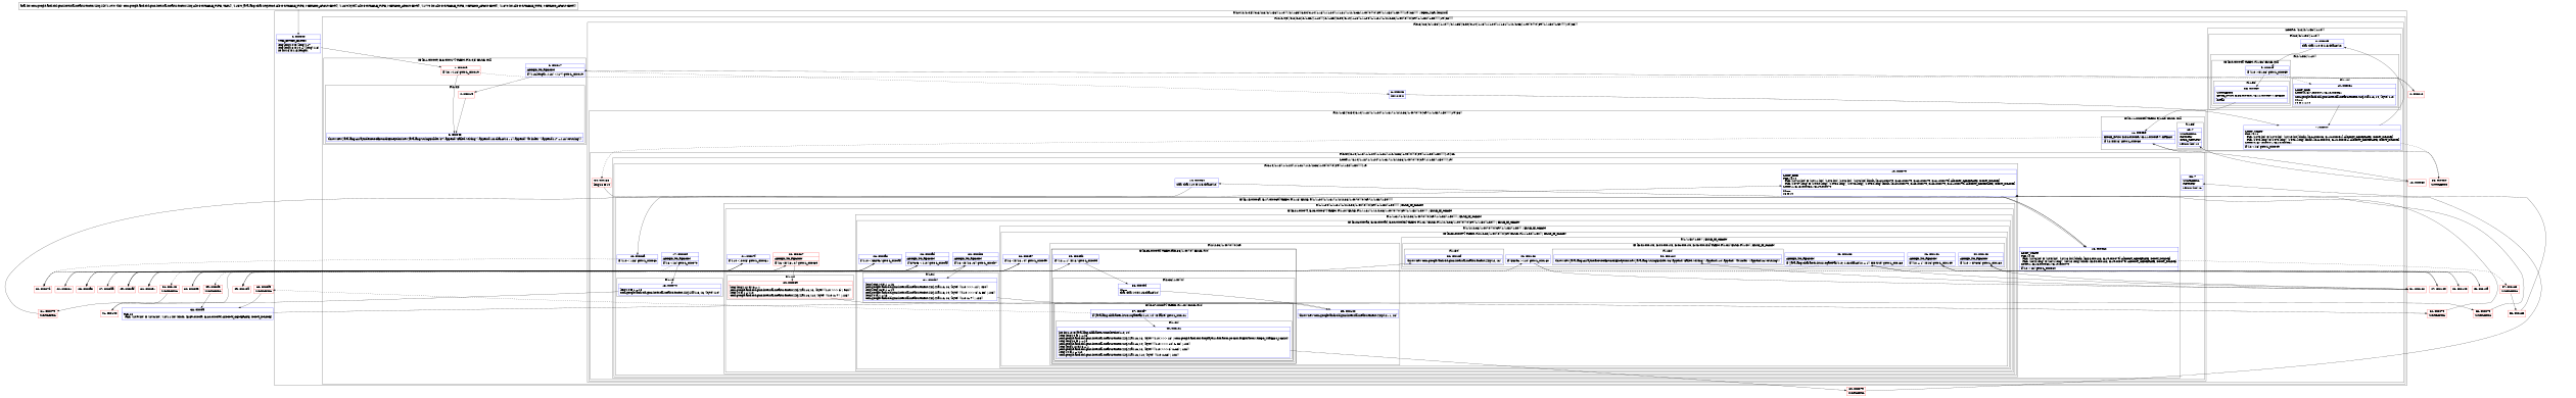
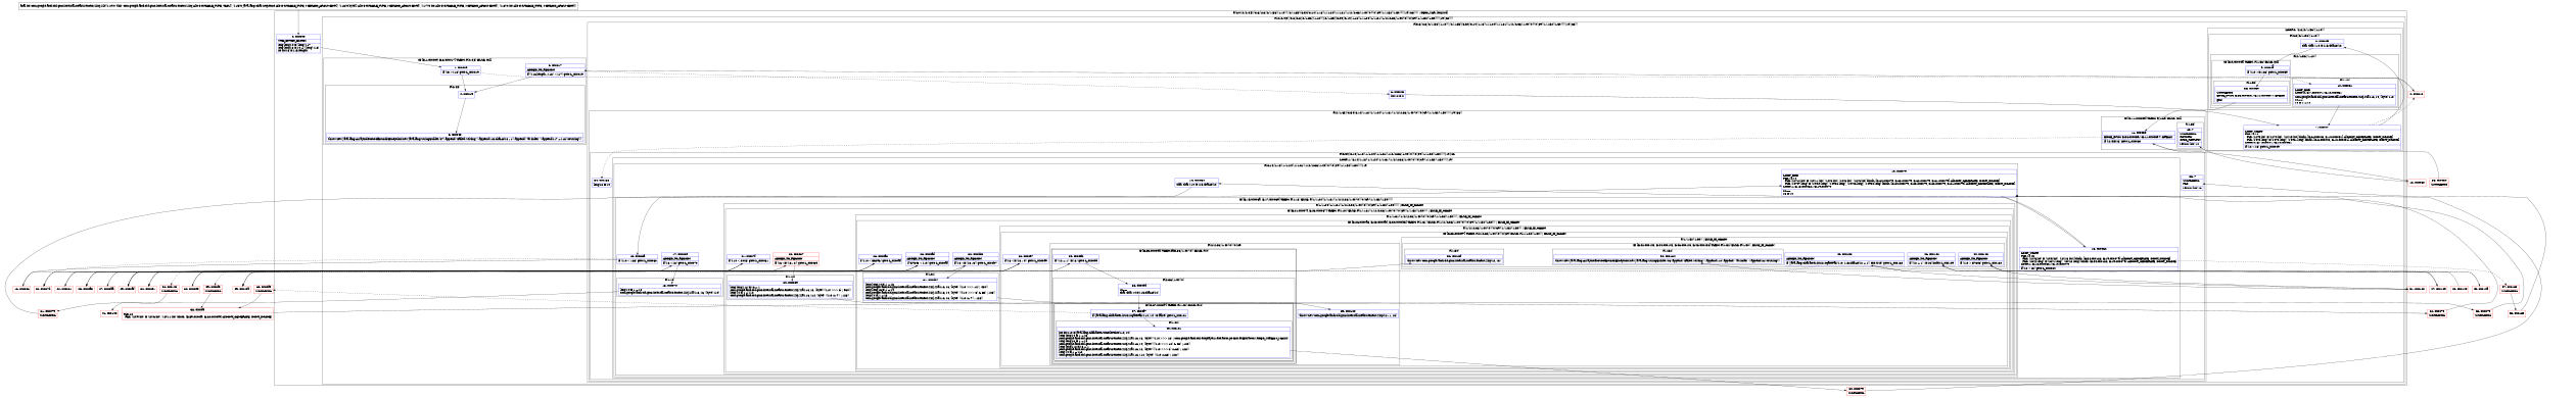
  digraph {
    node [color=blue shape=record]
-   n1 [color=red label="{4\:\ 0x0019}"]
+   n1 [label="{4\:\ 0x0019}"]
    n2 [label="{5\:\ 0x0045|throw new java.lang.ArrayIndexOutOfBoundsException(new java.lang.StringBuilder(37).append(\"Failed writing \").append(r15.charAt(r3 \- 1)).append(\" at index \").append(r17 + r18).toString())\l}"]
-   n3 [color=red label="{1\:\ 0x000e|if (r3 \> r18) goto L_0x0019\l}"]
+   n3 [label="{1\:\ 0x000e|if (r3 \> r18) goto L_0x0019\l}"]
    n4 [label="{3\:\ 0x0017|ADDED_TO_REGION\l|if ((r16.length \- r18) \< r17) goto L_0x0019\l}"]
-   n5 [label="{56\:\ 0x005e|SYNTHETIC\lEDGE_INSN: B:56:0x005e\-\>B:11:0x005e ?: BREAK  \l|break\l}"]
+   n5 [label="{56\:\ 0x005e|SYNTHETIC\lEDGE_INSN: B:56:0x005e\-\>B:11:0x005e ?: BREAK  \l|gms\l}"]
    n6 [label="{9\:\ 0x004f|if (r10 \>= 128) goto L_0x005e\l}"]
    n7 [label="{10\:\ 0x0051|LOOP_END\lLOOP:0: B:7:0x0047\-\>B:10:0x0051\l|com.google.android.gms.internal.measurement.zzxj.zza(r16, r4, (byte) r10)\lr2++\lr4 = 1 + r4\l}"]
    n8 [label="{8\:\ 0x0049|char char r10 = r15.charAt(r2)\l}"]
    n9 [label="{7\:\ 0x0047|LOOP_START\lPHI: r2 r4 \l  PHI: (r2v5 int) = (r2v4 int), (r2v15 int) binds: [B:6:0x0046, B:10:0x0051] A[DONT_GENERATE, DONT_INLINE]\l  PHI: (r4v2 long) = (r4v0 long), (r4v51 long) binds: [B:6:0x0046, B:10:0x0051] A[DONT_GENERATE, DONT_INLINE]\lLOOP:0: B:7:0x0047\-\>B:10:0x0051\l|if (r2 \< r3) goto L_0x0049\l}"]
    n10 [label="{65\:\ ?|SYNTHETIC\lRETURN\lORIG_RETURN\l|return (int) r4\l}"]
    n11 [label="{11\:\ 0x005e|EDGE_INSN: B:56:0x005e\-\>B:11:0x005e ?: BREAK  \l|if (r2 == r3) goto L_0x0060\l}"]
    n12 [label="{18\:\ 0x0070|long r4 = 1 + r6\lcom.google.android.gms.internal.measurement.zzxj.zza(r16, r6, (byte) r10)\l}"]
-   n13 [color=red label="{24\:\ 0x0089|long long r12 = r6 + 1\lcom.google.android.gms.internal.measurement.zzxj.zza(r16, r6, (byte) ((r10 \>\>\> 6) \| 960))\llong r4 = 1 + r12\lcom.google.android.gms.internal.measurement.zzxj.zza(r16, r12, (byte) ((r10 & '?') \| 128))\l}"]
+   n13 [label="{24\:\ 0x0089|long long r12 = r6 + 1\lcom.google.android.gms.internal.measurement.zzxj.zza(r16, r6, (byte) ((r10 \>\>\> 6) \| 960))\llong r4 = 1 + r12\lcom.google.android.gms.internal.measurement.zzxj.zza(r16, r12, (byte) ((r10 & '?') \| 128))\l}"]
    n14 [label="{31\:\ 0x00b7|long long r4 = 1 + r6\lcom.google.android.gms.internal.measurement.zzxj.zza(r16, r6, (byte) ((r10 \>\>\> 12) \| 480))\llong long r6 = 1 + r4\lcom.google.android.gms.internal.measurement.zzxj.zza(r16, r4, (byte) (((r10 \>\>\> 6) & 63) \| 128))\llong r4 = 1 + r6\lcom.google.android.gms.internal.measurement.zzxj.zza(r16, r6, (byte) ((r10 & '?') \| 128))\l}"]
    n15 [label="{40\:\ 0x0101|int int r10 = java.lang.Character.toCodePoint(r10, r4)\llong long r4 = 1 + r6\lcom.google.android.gms.internal.measurement.zzxj.zza(r16, r6, (byte) ((r10 \>\>\> 18) \| com.google.android.exoplayer2.extractor.p046ts.PsExtractor.VIDEO_STREAM_MASK))\llong long r6 = 1 + r4\lcom.google.android.gms.internal.measurement.zzxj.zza(r16, r4, (byte) (((r10 \>\>\> 12) & 63) \| 128))\llong long r12 = r6 + 1\lcom.google.android.gms.internal.measurement.zzxj.zza(r16, r6, (byte) (((r10 \>\>\> 6) & 63) \| 128))\llong r4 = 1 + r12\lcom.google.android.gms.internal.measurement.zzxj.zza(r16, r12, (byte) ((r10 & 63) \| 128))\l}"]
    n16 [label="{37\:\ 0x00f7|if (java.lang.Character.isSurrogatePair(r10, r4) != false) goto L_0x0101\l}"]
    n17 [label="{36\:\ 0x00ed|r2++\lchar char r4 = r15.charAt(r2)\l}"]
    n18 [label="{35\:\ 0x00eb|if ((r2 + 1) != r3) goto L_0x00ed\l}"]
    n19 [label="{39\:\ 0x0100|throw new com.google.android.gms.internal.measurement.zzxp(r2 \- 1, r3)\l}"]
    n20 [label="{52\:\ 0x0184|throw new java.lang.ArrayIndexOutOfBoundsException(new java.lang.StringBuilder(46).append(\"Failed writing \").append(r10).append(\" at index \").append(r6).toString())\l}"]
    n21 [label="{50\:\ 0x015f|throw new com.google.android.gms.internal.measurement.zzxp(r2, r3)\l}"]
-   n22 [label="{42\:\ 0x0143|if (55296 \> r10) goto L_0x0160\l}"]
    n23 [label="{44\:\ 0x0148|ADDED_TO_REGION\l|if (r10 \> 57343) goto L_0x0160\l}"]
-   n24 [label="{46\:\ 0x014c|ADDED_TO_REGION\l|if ((r2 + 1) != r3) goto L_0x014e\l}"]
+   n24 [label="{46\:\ 0x014c|ADDED_TO_REGION\l|if ((r2 + 1) != r3) index L_0x014e\l}"]
    n25 [label="{48\:\ 0x0158|ADDED_TO_REGION\l|if (java.lang.Character.isSurrogatePair(r10, r15.charAt(r2 + 1)) == true) goto L_0x0160\l}"]
    n26 [label="{33\:\ 0x00e7|if (r6 \<= (r8 \- 4)) goto L_0x00e9\l}"]
    n27 [label="{26\:\ 0x00a8|if (r10 \< 55296) goto L_0x00af\l}"]
    n28 [label="{28\:\ 0x00ad|ADDED_TO_REGION\l|if (57343 \< r10) goto L_0x00af\l}"]
    n29 [label="{30\:\ 0x00b5|ADDED_TO_REGION\l|if (r6 \<= (r8 \- 3)) goto L_0x00b7\l}"]
    n30 [label="{21\:\ 0x007f|if (r10 \< 2048) goto L_0x0081\l}"]
    n31 [color=red label="{23\:\ 0x0087|ADDED_TO_REGION\l|if (r6 \<= (r8 \- 2)) goto L_0x0089\l}"]
    n32 [label="{15\:\ 0x006a|if (r10 \< 128) goto L_0x006c\l}"]
    n33 [label="{17\:\ 0x006e|ADDED_TO_REGION\l|if (r6 \< r8) goto L_0x0070\l}"]
    n34 [label="{14\:\ 0x0064|char char r10 = r15.charAt(r2)\l}"]
    n35 [label="{19\:\ 0x0079|LOOP_END\lPHI: r2 r4 \l  PHI: (r2v12 int) = (r2v11 int), (r2v6 int), (r2v6 int), (r2v6 int) binds: [B:64:0x0079, B:63:0x0079, B:62:0x0079, B:61:0x0079] A[DONT_GENERATE, DONT_INLINE]\l  PHI: (r4v47 long) = (r4v29 long), (r4v36 long), (r4v46 long), (r4v50 long) binds: [B:64:0x0079, B:63:0x0079, B:62:0x0079, B:61:0x0079] A[DONT_GENERATE, DONT_INLINE]\lLOOP:1: B:13:0x0062\-\>B:19:0x0079\l|r2++\lr6 = r4\l}"]
    n36 [label="{13\:\ 0x0062|LOOP_START\lPHI: r2 r6 \l  PHI: (r2v6 int) = (r2v5 int), (r2v13 int) binds: [B:54:0x0188, B:19:0x0079] A[DONT_GENERATE, DONT_INLINE]\l  PHI: (r6v2 long) = (r6v1 long), (r6v13 long) binds: [B:54:0x0188, B:19:0x0079] A[DONT_GENERATE, DONT_INLINE]\lLOOP:1: B:13:0x0062\-\>B:19:0x0079\l|if (r2 \< r3) goto L_0x0064\l}"]
-   n37 [color=red label="{54\:\ 0x0188|long r6 = r4\l}"]
-   n38 [label="{66\:\ ?|SYNTHETIC\lRETURN\l|return (int) r6\l}"]
+   n37 [label="{54\:\ 0x0188|long r6 = r4\l}"]
+   n38 [label="{66\:\ ?|SYNTHETIC\lPHI\l|return (int) r6\l}"]
    n39 [label="{6\:\ 0x0046|int r2 = 0\l}"]
    n40 [label="{0\:\ 0x0000|MTH_ENTER_BLOCK\l|long long r4 = (long) r17\llong long r8 = r4 + ((long) r18)\lint int r3 = r15.length()\l}"]
    n41 [color=red label="{2\:\ 0x0010}"]
    n42 [color=red label="{55\:\ 0x005e|SYNTHETIC\l}"]
    n43 [color=red label="{12\:\ 0x0060}"]
    n44 [color=red label="{61\:\ 0x0079|SYNTHETIC\l}"]
    n45 [color=red label="{62\:\ 0x0079|SYNTHETIC\l}"]
    n46 [color=red label="{63\:\ 0x0079|SYNTHETIC\l}"]
    n47 [color=red label="{64\:\ 0x0079|SYNTHETIC\l}"]
    n48 [color=red label="{60\:\ 0x00f9|SYNTHETIC\l}"]
    n49 [color=red label="{59\:\ 0x00f9|SYNTHETIC\l}"]
    n50 [color=red label="{43\:\ 0x0145}"]
    n51 [color=red label="{51\:\ 0x0160}"]
    n52 [color=red label="{45\:\ 0x014a}"]
    n53 [color=red label="{47\:\ 0x014e}"]
    n54 [color=red label="{49\:\ 0x015a}"]
    n55 [color=red label="{34\:\ 0x00e9}"]
    n56 [color=red label="{58\:\ 0x0140|SYNTHETIC\l}"]
    n57 [color=red label="{27\:\ 0x00aa}"]
    n58 [color=red label="{29\:\ 0x00af}"]
    n59 [color=red label="{32\:\ 0x00e1}"]
    n60 [color=red label="{22\:\ 0x0081}"]
    n61 [color=red label="{25\:\ 0x00a5}"]
+   n62 [color=red label="{16\:\ 0x006c}"]
    n63 [color=red label="{20\:\ 0x007d}"]
    n64 [color=red label="{57\:\ 0x0185|SYNTHETIC\l}"]
    n65 [color=red label="{53\:\ 0x0185}"]
    n66 [color=red label="{41\:\ 0x0140}"]
-   n67 [label="{38\:\ 0x00f9|PHI: r2 \l  PHI: (r2v9 int) = (r2v6 int), (r2v11 int) binds: [B:59:0x00f9, B:60:0x00f9] A[DONT_GENERATE, DONT_INLINE]\l}"]
+   n67 [color=red label="{38\:\ 0x00f9|PHI: r2 \l  PHI: (r2v9 int) = (r2v6 int), (r2v11 int) binds: [B:59:0x00f9, B:60:0x00f9] A[DONT_GENERATE, DONT_INLINE]\l}"]
    n68 [label="{final int com.google.android.gms.internal.measurement.zzxq.zzb((r14v0 'this' com.google.android.gms.internal.measurement.zzxq A[IMMUTABLE_TYPE, THIS]), (r15v0 java.lang.CharSequence A[IMMUTABLE_TYPE, METHOD_ARGUMENT]), (r16v0 byte[] A[IMMUTABLE_TYPE, METHOD_ARGUMENT]), (r17v0 int A[IMMUTABLE_TYPE, METHOD_ARGUMENT]), (r18v0 int A[IMMUTABLE_TYPE, METHOD_ARGUMENT])) }" color=""]
    subgraph cluster_1 {
      label="R(2:0|(2:(2:4|5)|(3:6|(2:8|(2:(1:56)|(1:10)))|(2:(1:65)|(3:54|(3:14|(1:18)(1:(1:24)(1:(1:31)(1:(2:(2:36|(1:40)(0))(0)|39)(1:(1:52)(1:50)))))|19)|66))))) | DECL_VAR: long null\l"
      n40
      subgraph cluster_2 {
        label="R(2:(2:4|5)|(3:6|(2:8|(2:(1:56)|(1:10)))|(2:(1:65)|(3:54|(3:14|(1:18)(1:(1:24)(1:(1:31)(1:(2:(2:36|(1:40)(0))(0)|39)(1:(1:52)(1:50)))))|19)|66))))"
        subgraph cluster_3 {
          label="IF [B:1:0x000e, B:3:0x0017] THEN: R(2:4|5) ELSE: null"
          n3
          n4
          subgraph cluster_4 {
            label="R(2:4|5)"
            n1
            n2
          }
        }
        subgraph cluster_5 {
          label="R(3:6|(2:8|(2:(1:56)|(1:10)))|(2:(1:65)|(3:54|(3:14|(1:18)(1:(1:24)(1:(1:31)(1:(2:(2:36|(1:40)(0))(0)|39)(1:(1:52)(1:50)))))|19)|66)))"
          n39
          subgraph cluster_6 {
            label="LOOP:0: (2:8|(2:(1:56)|(1:10)))"
            n9
            subgraph cluster_7 {
              label="R(2:8|(2:(1:56)|(1:10)))"
              n8
              subgraph cluster_8 {
                label="R(2:(1:56)|(1:10))"
                subgraph cluster_9 {
                  label="IF [B:9:0x004f] THEN: R(1:56) ELSE: null"
                  n6
                  subgraph cluster_10 {
                    label="R(1:56)"
                    n5
                  }
                }
                subgraph cluster_11 {
                  label="R(1:10)"
                  n7
                }
              }
            }
          }
          subgraph cluster_12 {
            label="R(2:(1:65)|(3:54|(3:14|(1:18)(1:(1:24)(1:(1:31)(1:(2:(2:36|(1:40)(0))(0)|39)(1:(1:52)(1:50)))))|19)|66))"
            subgraph cluster_13 {
              label="IF [B:11:0x005e] THEN: R(1:65) ELSE: null"
              n11
              subgraph cluster_14 {
                label="R(1:65)"
                n10
              }
            }
            subgraph cluster_15 {
              label="R(3:54|(3:14|(1:18)(1:(1:24)(1:(1:31)(1:(2:(2:36|(1:40)(0))(0)|39)(1:(1:52)(1:50)))))|19)|66)"
              n37
              n38
              subgraph cluster_16 {
                label="LOOP:1: (3:14|(1:18)(1:(1:24)(1:(1:31)(1:(2:(2:36|(1:40)(0))(0)|39)(1:(1:52)(1:50)))))|19)"
                n36
                subgraph cluster_17 {
                  label="R(3:14|(1:18)(1:(1:24)(1:(1:31)(1:(2:(2:36|(1:40)(0))(0)|39)(1:(1:52)(1:50)))))|19)"
                  n34
                  n35
                  subgraph cluster_18 {
                    label="IF [B:15:0x006a, B:17:0x006e] THEN: R(1:18) ELSE: R(1:(1:24)(1:(1:31)(1:(2:(2:36|(1:40)(0))(0)|39)(1:(1:52)(1:50)))))"
                    n32
                    n33
                    subgraph cluster_19 {
                      label="R(1:18)"
                      n12
                    }
                    subgraph cluster_20 {
                      label="R(1:(1:24)(1:(1:31)(1:(2:(2:36|(1:40)(0))(0)|39)(1:(1:52)(1:50))))) | ELSE_IF_CHAIN\l"
                      subgraph cluster_21 {
                        label="IF [B:21:0x007f, B:23:0x0087] THEN: R(1:24) ELSE: R(1:(1:31)(1:(2:(2:36|(1:40)(0))(0)|39)(1:(1:52)(1:50)))) | ELSE_IF_CHAIN\l"
                        n30
                        n31
                        subgraph cluster_22 {
                          label="R(1:24)"
                          n13
                        }
                        subgraph cluster_23 {
                          label="R(1:(1:31)(1:(2:(2:36|(1:40)(0))(0)|39)(1:(1:52)(1:50)))) | ELSE_IF_CHAIN\l"
                          subgraph cluster_24 {
                            label="IF [B:26:0x00a8, B:28:0x00ad, B:30:0x00b5] THEN: R(1:31) ELSE: R(1:(2:(2:36|(1:40)(0))(0)|39)(1:(1:52)(1:50))) | ELSE_IF_CHAIN\l"
                            n27
                            n28
                            n29
                            subgraph cluster_25 {
                              label="R(1:31)"
                              n14
                            }
                            subgraph cluster_26 {
                              label="R(1:(2:(2:36|(1:40)(0))(0)|39)(1:(1:52)(1:50))) | ELSE_IF_CHAIN\l"
                              subgraph cluster_27 {
                                label="IF [B:33:0x00e7] THEN: R(2:(2:36|(1:40)(0))(0)|39) ELSE: R(1:(1:52)(1:50)) | ELSE_IF_CHAIN\l"
                                n26
                                subgraph cluster_28 {
                                  label="R(2:(2:36|(1:40)(0))(0)|39)"
                                  n19
                                  subgraph cluster_29 {
                                    label="IF [B:35:0x00eb] THEN: R(2:36|(1:40)(0)) ELSE: R(0)"
                                    n18
                                    subgraph cluster_30 {
                                      label="R(2:36|(1:40)(0))"
                                      n17
                                      subgraph cluster_31 {
                                        label="IF [B:37:0x00f7] THEN: R(1:40) ELSE: R(0)"
                                        n16
                                        subgraph cluster_32 {
                                          label="R(1:40)"
                                          n15
                                        }
                                        subgraph cluster_33 {
                                          label="R(0)"
                                        }
                                      }
                                    }
                                    subgraph cluster_34 {
                                      label="R(0)"
                                    }
                                  }
                                }
                                subgraph cluster_35 {
                                  label="R(1:(1:52)(1:50)) | ELSE_IF_CHAIN\l"
                                  subgraph cluster_36 {
                                    label="IF [B:42:0x0143, B:44:0x0148, B:46:0x014c, B:48:0x0158] THEN: R(1:52) ELSE: R(1:50) | ELSE_IF_CHAIN\l"
-                                   n22
                                    n23
                                    n24
                                    n25
                                    subgraph cluster_37 {
                                      label="R(1:52)"
                                      n20
                                    }
                                    subgraph cluster_38 {
                                      label="R(1:50)"
                                      n21
                                    }
                                  }
                                }
                              }
                            }
                          }
                        }
                      }
                    }
                  }
                }
              }
            }
          }
        }
      }
    }
    n1 -> n2
-   n3 -> n2
+   n3 -> n1
    n3 -> n41 [style=dashed]
    n4 -> n1
    n4 -> n39 [style=dashed]
    n5 -> n11
    n6 -> n5
    n6 -> n7 [style=dashed]
    n7 -> n9
    n8 -> n6
    n9 -> n8
-   n9 -> n42 [style=dashed]
+   n9 -> n41 [style=dashed]
    n11 -> n37 [style=dashed]
    n11 -> n43
    n12 -> n44
    n13 -> n45
    n14 -> n46
    n15 -> n47
    n16 -> n15
    n16 -> n48 [style=dashed]
-   n17 -> n19
+   n17 -> n16
    n18 -> n17
    n18 -> n49 [style=dashed]
-   n22 -> n50 [style=dashed]
-   n22 -> n51
    n23 -> n51
    n23 -> n52 [style=dashed]
    n24 -> n53
    n24 -> n54 [style=dashed]
    n25 -> n51
    n25 -> n54 [style=dashed]
    n26 -> n55
    n26 -> n56 [style=dashed]
    n27 -> n57 [style=dashed]
    n27 -> n58
    n28 -> n58
    n28 -> n59 [style=dashed]
    n29 -> n14
    n29 -> n59 [style=dashed]
    n30 -> n60
    n30 -> n61 [style=dashed]
    n31 -> n13
    n31 -> n61 [style=dashed]
+   n32 -> n62
    n32 -> n63 [style=dashed]
    n33 -> n12
    n33 -> n63 [style=dashed]
    n34 -> n32
    n35 -> n36
    n36 -> n34
    n36 -> n64 [style=dashed]
-   n37 -> n36
    n39 -> n9
    n40 -> n3
    n41 -> n4
    n42 -> n11
    n43 -> n10
    n44 -> n35
    n45 -> n35
    n46 -> n35
    n47 -> n35
    n48 -> n67
    n49 -> n67
    n50 -> n23
    n51 -> n20
    n52 -> n24
    n53 -> n25
    n54 -> n21
    n55 -> n18
    n56 -> n66
    n57 -> n28
    n58 -> n29
    n59 -> n26
    n60 -> n31
    n61 -> n27
+   n62 -> n33
    n63 -> n30
    n64 -> n65
    n65 -> n38
-   n66 -> n22
    n67 -> n19
    n68 -> n40
  }
